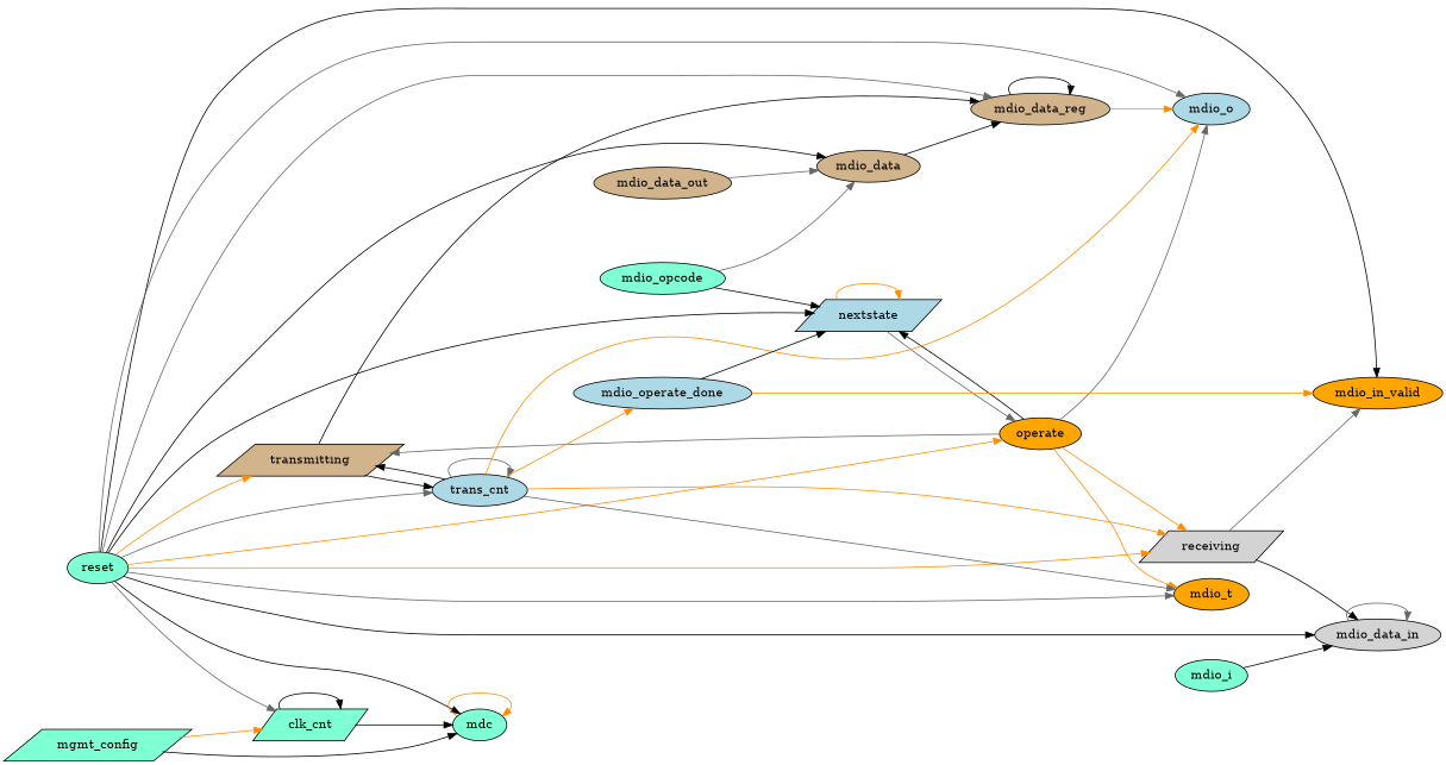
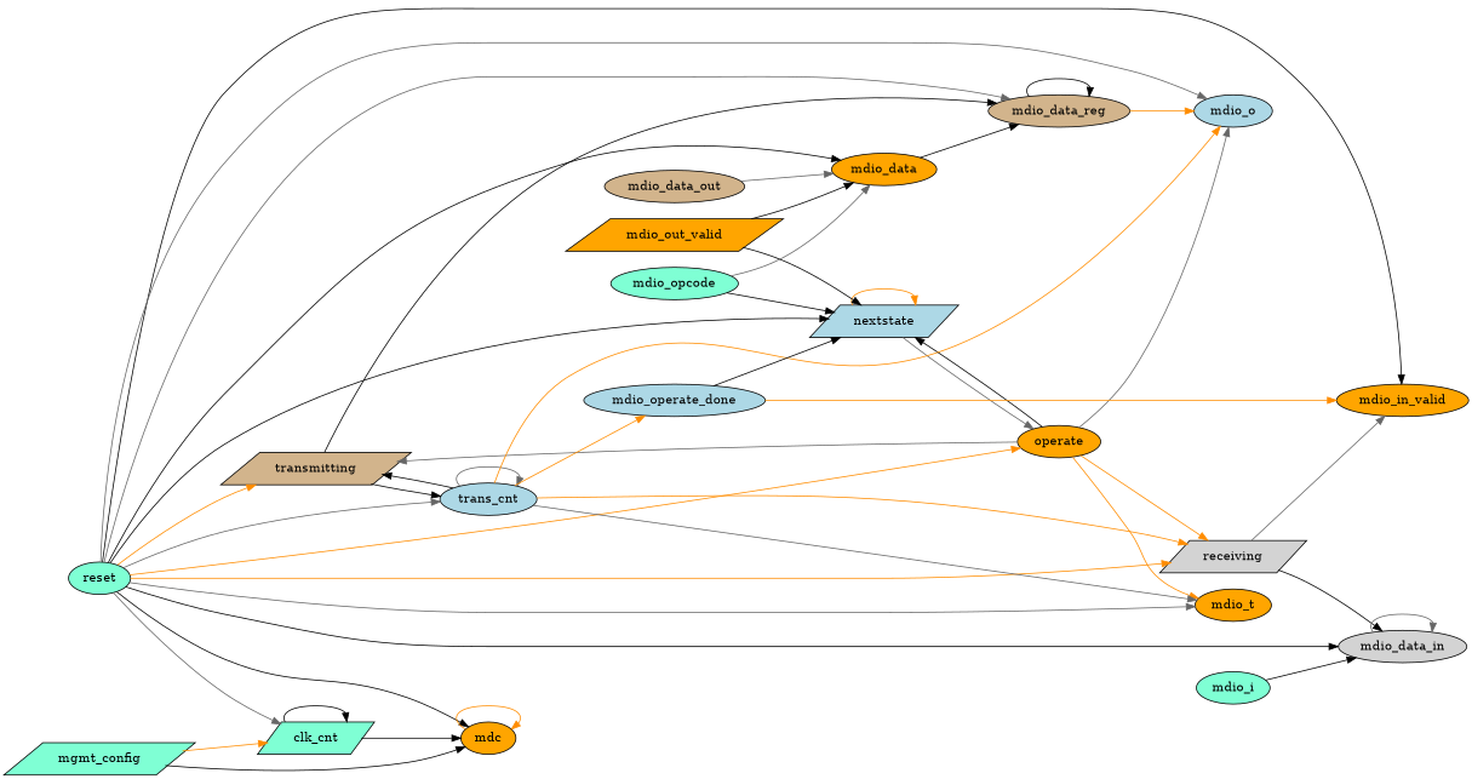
  digraph {
    rankdir=LR
    node [fillcolor=aquamarine shape=ellipse style=filled]
    edge [color=black weight=2.0]
    receiving [fillcolor=lightgrey shape=parallelogram]
    reset
    transmitting [fillcolor=tan shape=parallelogram]
-   mdc
+   mdc [fillcolor=orange]
    mdio_t [fillcolor=orange]
    clk_cnt [shape=parallelogram]
    nextstate [fillcolor=lightblue shape=parallelogram]
    mdio_data_reg [fillcolor=tan]
    mdio_in_valid [fillcolor=orange]
    n10 [fillcolor=orange label=operate]
    mdio_data_in [fillcolor=lightgrey]
    trans_cnt [fillcolor=lightblue]
-   mdio_data [fillcolor=tan]
+   mdio_data [fillcolor=orange]
    mdio_o [fillcolor=lightblue]
    mdio_operate_done [fillcolor=lightblue]
    mdio_data_out [fillcolor=tan]
    mgmt_config [shape=parallelogram]
+   mdio_out_valid [fillcolor=orange shape=parallelogram]
    mdio_opcode
    mdio_i
    receiving -> mdio_in_valid [color=gray40]
    receiving -> mdio_data_in [weight=17.0]
    reset -> receiving [color=darkorange weight=7.0]
    reset -> transmitting [color=darkorange weight=8.0]
    reset -> mdc [weight=3.0]
    reset -> mdio_t [color=gray40 weight=8.0]
    reset -> clk_cnt [color=gray40 weight=3.0]
    reset -> nextstate [weight=8.0]
    reset -> mdio_data_reg [color=gray40 weight=3.0]
    reset -> mdio_in_valid [weight=4.0]
    reset -> n10 [color=darkorange]
    reset -> mdio_data_in [weight=18.0]
    reset -> trans_cnt [color=gray40 weight=3.0]
    reset -> mdio_data
    reset -> mdio_o [color=gray40 weight=7.0]
    transmitting -> mdio_data_reg
    transmitting -> trans_cnt
    mdc -> mdc [color=darkorange]
    clk_cnt -> mdc
    clk_cnt -> clk_cnt [weight=3.0]
    nextstate -> nextstate [color=darkorange weight=1.0]
    nextstate -> n10 [color=gray40 weight=1.0]
    mdio_data_reg -> mdio_data_reg [weight=1.0]
    mdio_data_reg -> mdio_o [color=darkorange]
    n10 -> receiving [color=darkorange weight=6.0]
    n10 -> transmitting [color=gray40 weight=7.0]
    n10 -> mdio_t [color=darkorange weight=7.0]
    n10 -> nextstate [weight=7.0]
    n10 -> mdio_o [color=gray40 weight=6.0]
    mdio_data_in -> mdio_data_in [color=gray40 weight=16.0]
    trans_cnt -> receiving [color=darkorange weight=3.0]
    trans_cnt -> transmitting [weight=3.0]
    trans_cnt -> mdio_t [color=gray40 weight=4.0]
    trans_cnt -> trans_cnt [color=gray40 weight=1.0]
    trans_cnt -> mdio_o [color=darkorange]
    trans_cnt -> mdio_operate_done [color=darkorange weight=1.0]
    mdio_data -> mdio_data_reg [weight=1.0]
    mdio_operate_done -> nextstate [weight=4.0]
    mdio_operate_done -> mdio_in_valid [color=darkorange weight=3.0]
    mdio_data_out -> mdio_data [color=gray40 weight=1.0]
    mgmt_config -> mdc
    mgmt_config -> clk_cnt [color=darkorange]
+   mdio_out_valid -> nextstate [weight=5.0]
+   mdio_out_valid -> mdio_data [weight=1.0]
    mdio_opcode -> nextstate [weight=5.0]
    mdio_opcode -> mdio_data [color=gray40 weight=1.0]
    mdio_i -> mdio_data_in [weight=1.0]
  }
